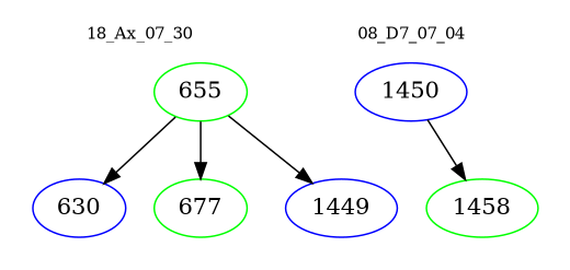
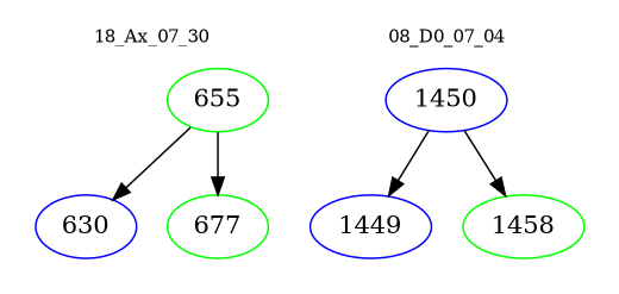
  digraph {
    node [color=green]
    edge [color=black]
    n1 [label=655]
    n2 [color=blue label=630]
    n3 [label=677]
    n4 [color=blue label=1450]
    n5 [color=blue label=1449]
    n6 [label=1458]
    subgraph cluster_1 {
      color=white
      fontsize=10
      label="18_Ax_07_30"
      n1
      n2
      n3
    }
    subgraph cluster_2 {
      color=white
      fontsize=10
-     label="08_D7_07_04"
+     label="08_D0_07_04"
      n4
      n5
      n6
    }
    n1 -> n2
    n1 -> n3
-   n1 -> n5
+   n4 -> n5
    n4 -> n6
  }
